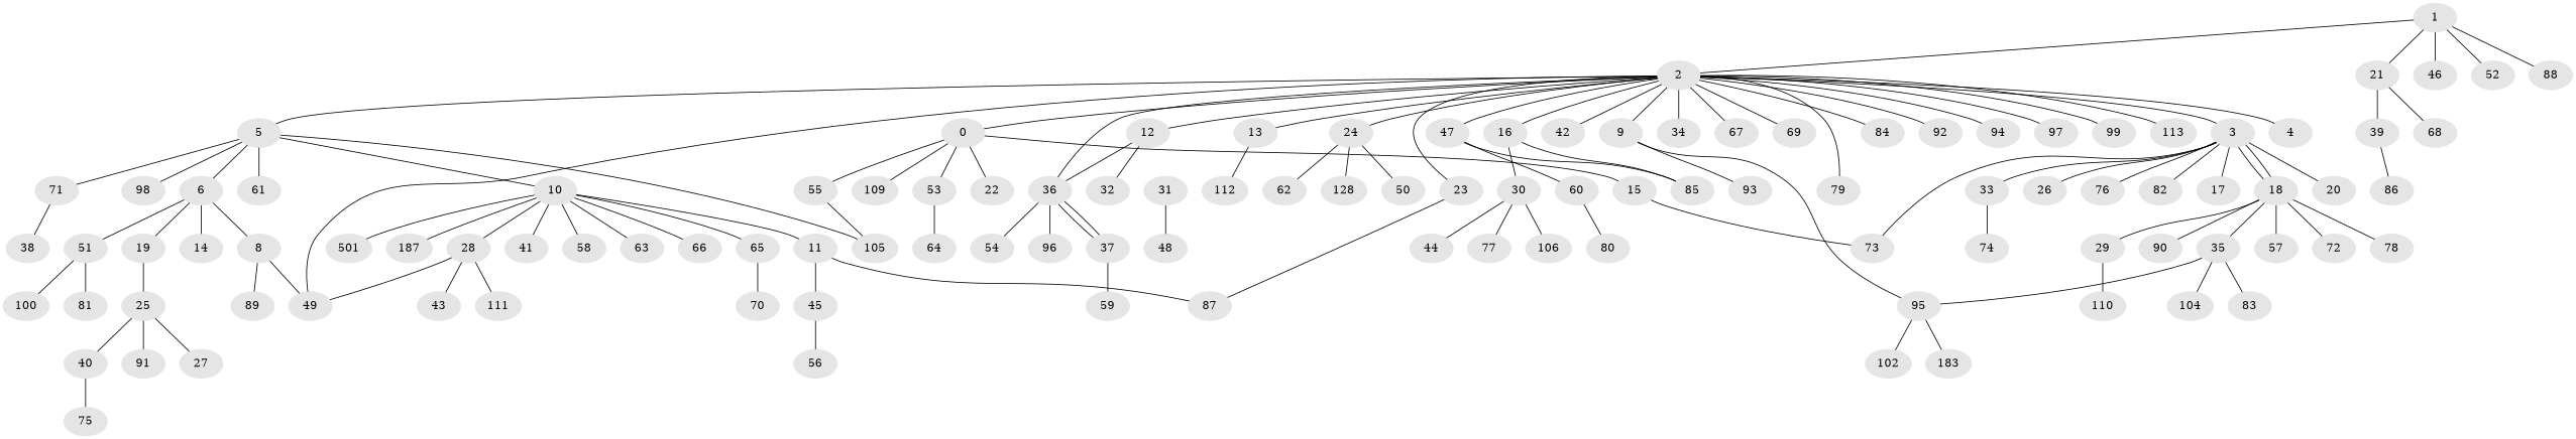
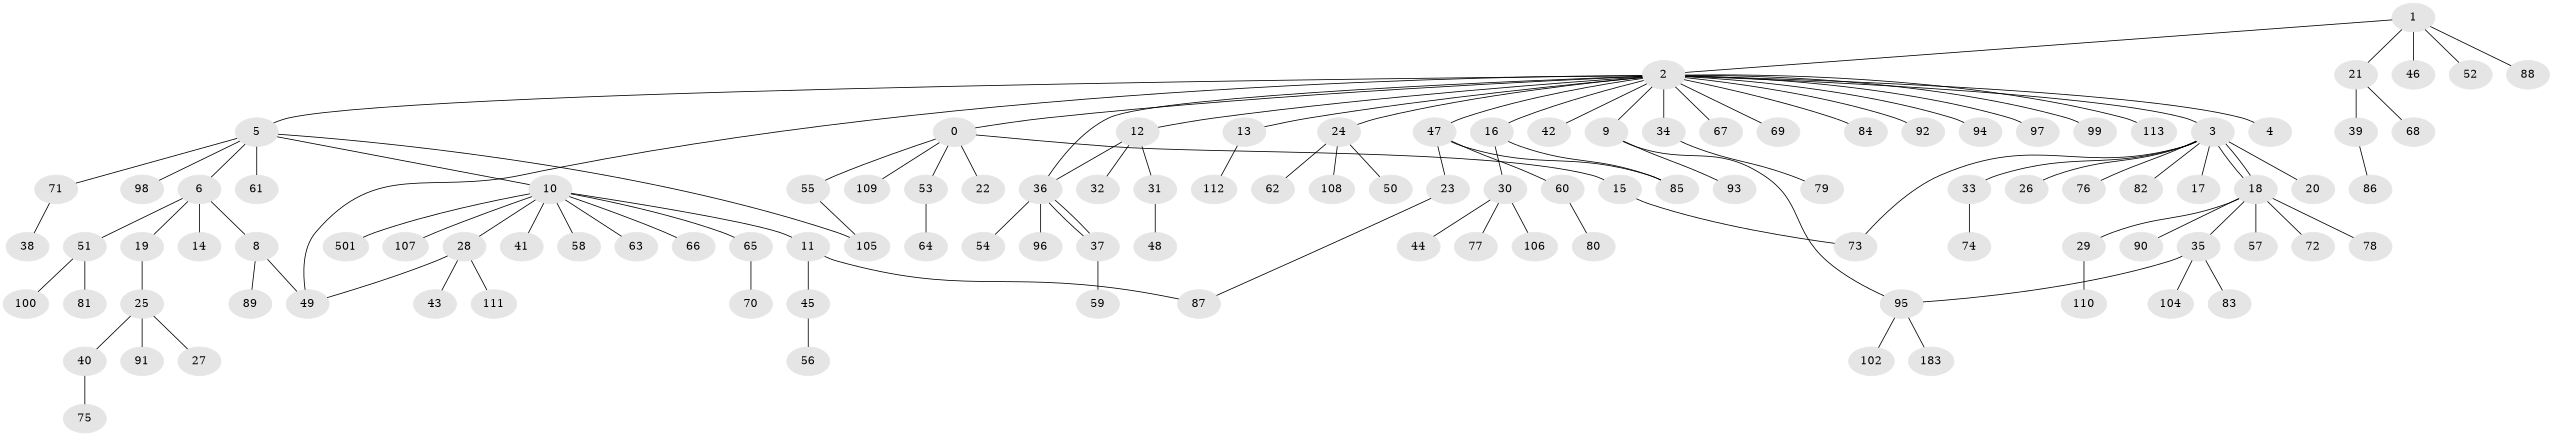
  graph {
    node [color=gray90 style=filled]
    1
    2
    21
    46
    52
    88
    3
    4
    5
    n10 [label=0]
    9
    12
    13
    16
    23
    24
    34
    36
    42
    47
    49
    67
    69
    79
    84
    92
    94
    97
    99
    113
    39
    68
    17
    18
    20
    26
    33
    73
    76
    82
    6
    10
    61
    71
    98
    105
    15
    22
    53
    55
    109
    93
    95
    31
    32
    112
    30
    85
    87
    50
    62
-   108 [label=128]
+   108
    37
    54
    96
    60
    29
    35
    57
    72
    78
    90
    74
    8
    14
    19
    51
    11
    28
    41
    58
    63
    65
    66
    n85 [label=501]
-   107 [label=187]
+   107
    38
    89
    25
    81
    100
    64
    102
    n94 [label=183]
    45
    43
    111
    70
    56
    48
    44
    77
    106
    110
    83
    104
    27
    40
    91
    86
    75
    59
    80
    1 -- 2
    1 -- 21
    1 -- 46
    1 -- 52
    1 -- 88
    2 -- 3
    2 -- 4
    2 -- 5
    2 -- n10
    2 -- 9
    2 -- 12
    2 -- 13
    2 -- 16
-   2 -- 23
+   47 -- 23
    2 -- 24
    2 -- 34
    2 -- 36
    2 -- 42
    2 -- 47
    2 -- 49
    2 -- 67
    2 -- 69
-   2 -- 79
+   34 -- 79
    2 -- 84
    2 -- 92
    2 -- 94
    2 -- 97
    2 -- 99
    2 -- 113
    21 -- 39
    21 -- 68
    3 -- 17
    3 -- 18
    3 -- 18
    3 -- 20
    3 -- 26
    3 -- 33
    3 -- 73
    3 -- 76
    3 -- 82
    5 -- 6
    5 -- 10
    5 -- 61
    5 -- 71
    5 -- 98
    5 -- 105
    n10 -- 15
    n10 -- 22
    n10 -- 53
    n10 -- 55
    n10 -- 109
    9 -- 93
    9 -- 95
    12 -- 36
+   12 -- 31
    12 -- 32
    13 -- 112
    16 -- 30
    16 -- 85
    23 -- 87
    24 -- 50
    24 -- 62
    24 -- 108
    36 -- 37
    36 -- 37
    36 -- 54
    36 -- 96
    47 -- 85
    47 -- 60
    39 -- 86
    18 -- 29
    18 -- 35
    18 -- 57
    18 -- 72
    18 -- 78
    18 -- 90
    33 -- 74
    6 -- 8
    6 -- 14
    6 -- 19
    6 -- 51
    10 -- 11
    10 -- 28
    10 -- 41
    10 -- 58
    10 -- 63
    10 -- 65
    10 -- 66
    10 -- n85
    10 -- 107
    71 -- 38
    15 -- 73
    53 -- 64
    55 -- 105
    95 -- 102
    95 -- n94
    31 -- 48
    30 -- 44
    30 -- 77
    30 -- 106
    37 -- 59
    60 -- 80
    29 -- 110
    35 -- 95
    35 -- 83
    35 -- 104
    8 -- 49
    8 -- 89
    19 -- 25
    51 -- 81
    51 -- 100
    11 -- 87
    11 -- 45
    28 -- 49
    28 -- 43
    28 -- 111
    65 -- 70
    25 -- 27
    25 -- 40
    25 -- 91
    45 -- 56
    40 -- 75
  }
